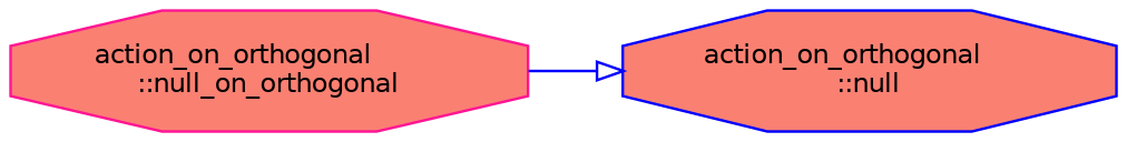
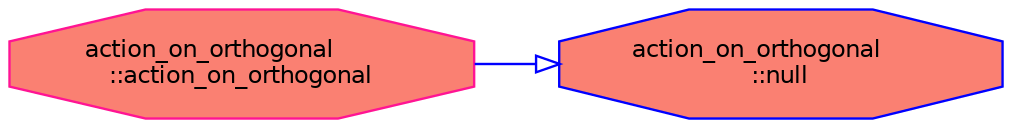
  digraph {
    rankdir=LR
    node [fillcolor=salmon fontname=Helvetica fontsize=10 shape=octagon style=filled]
-   n1 [color=deeppink fontcolor=black height=0.2 label="action_on_orthogonal\l::null_on_orthogonal" width=0.4]
+   n1 [color=deeppink fontcolor=black height=0.2 label="action_on_orthogonal\l::action_on_orthogonal" width=0.4]
    n2 [color=blue height=0.2 label="action_on_orthogonal\l::null" width=0.4]
    n1 -> n2 [color=blue fontname=Helvetica fontsize=10 labelfontname=Helvetica labelfontsize=10 style=solid arrowhead=onormal]
  }
